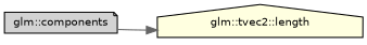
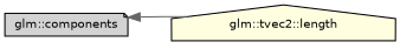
  digraph {
    rankdir=RL
    node [color=black fontname=Helvetica fontsize=10 style=filled]
    n1 [fillcolor=lightyellow fontcolor=black height=0.2 label="glm::tvec2::length" shape=house width=0.4]
    n2 [fillcolor=lightgrey height=0.2 label="glm::components" shape=note width=0.4]
-   n1 -> n2 [color=gray40 dir=back fontname=Helvetica fontsize=10 labelfontname=Helvetica labelfontsize=10 style=solid]
+   n2 -> n1 [color=gray40 dir=back fontname=Helvetica fontsize=10 labelfontname=Helvetica labelfontsize=10 style=solid]
  }
